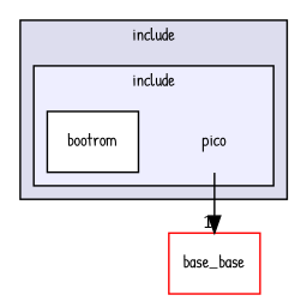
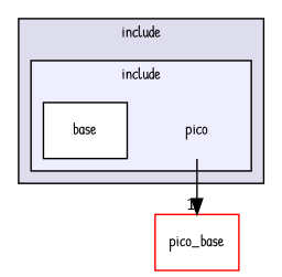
  digraph {
    compound=true
    fontname="Patrick Hand"
    node [fontname="Patrick Hand" fontsize=10 shape=box fillcolor=white style=filled]
    n1 [label=pico shape=plaintext fillcolor="" style=""]
-   n2 [color=black label=bootrom]
-   n3 [color=red label=base_base]
+   n2 [color=black label=base]
+   n3 [color=red label=pico_base]
    subgraph cluster_1 {
      bgcolor="#ddddee"
      fontsize=10
      label=include
      pencolor=black
      subgraph cluster_2 {
        bgcolor="#eeeeff"
        fontsize=10
        pencolor=black
        n1
        n2
      }
    }
    n1 -> n3 [headlabel=1 labeldistance=1.5 labelfontname=Helvetica labelfontsize=10 fontname="Patrick Hand"]
  }
